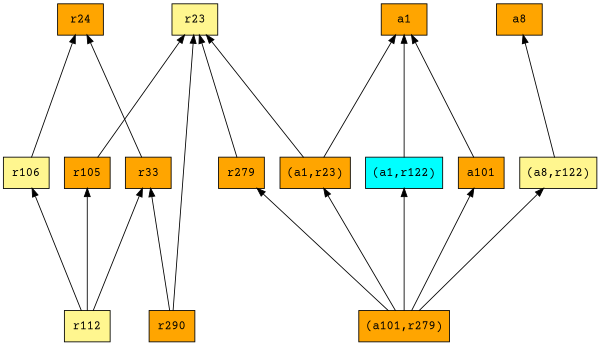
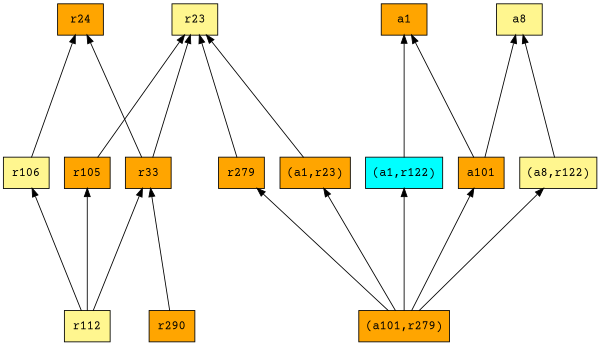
  digraph {
    fontname="Courier Prime"
    rankdir=BT
    ranksep=2.0
    node [fillcolor=orange fontname="Courier Prime" shape=record style=filled]
    edge [fontname="Courier Prime"]
    n1 [fillcolor=khaki1 label="{r106}"]
    n2 [label="{r24}"]
-   n3 [label="{a8}"]
+   n3 [fillcolor=khaki1 label="{a8}"]
    n4 [label="{r105}"]
    n5 [fillcolor=khaki1 label="{r23}"]
    n6 [label="{r290}"]
    n7 [label="{r33}"]
    n8 [label="{r279}"]
    n9 [label="{(a101,r279)}"]
    n10 [label="{a101}"]
    n11 [label="{(a1,r23)}"]
    n12 [fillcolor=cyan label="{(a1,r122)}"]
    n13 [fillcolor=khaki1 label="{(a8,r122)}"]
    n14 [label="{a1}"]
    n15 [fillcolor=khaki1 label="{r112}"]
    n1 -> n2
    n4 -> n5
    n6 -> n7
    n7 -> n2
-   n6 -> n5
+   n7 -> n5
    n8 -> n5
    n9 -> n8
    n9 -> n10
    n9 -> n11
    n9 -> n12
    n9 -> n13
+   n10 -> n3
    n10 -> n14
    n11 -> n5
-   n11 -> n14
    n12 -> n14
    n13 -> n3
    n15 -> n1
    n15 -> n4
    n15 -> n7
  }
